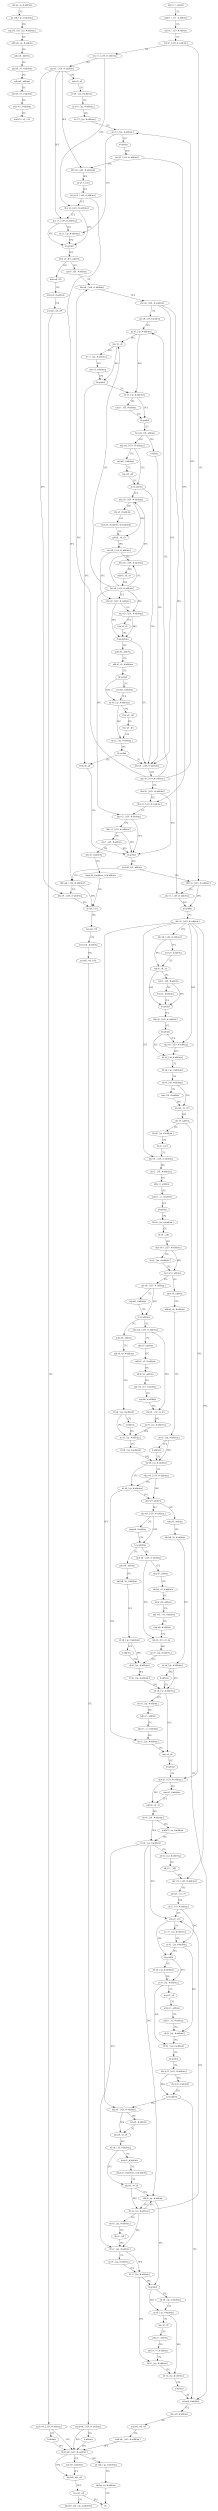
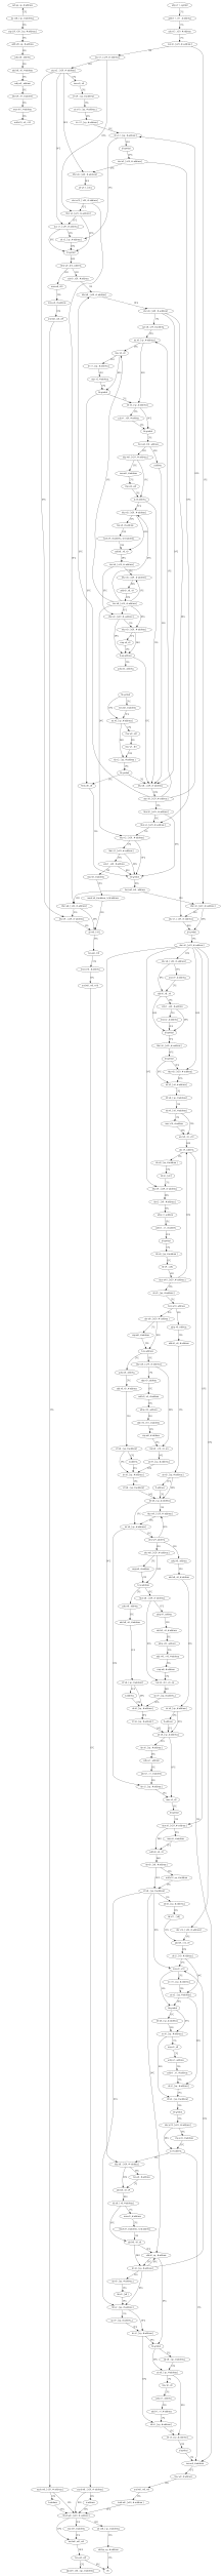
  digraph {
    fontname=Ubuntu
    node [fontname=Ubuntu]
    edge [fontname=Ubuntu]
    n1 [label="sub sp , sp , # address"]
    n2 [label="str x28 , [ sp , # address ]"]
    n3 [label="stp x29 , x30 , [ sp , # address ]"]
    n4 [label="add x29 , sp , # address"]
    n5 [label="adrp x8 , address"]
    n6 [label="add x8 , x8 , # address"]
    n7 [label="adrp x9 , address"]
    n8 [label="add x9 , x9 , # address"]
    n9 [label="mov x10 , # address"]
    n10 [label="add x10 , x9 , x10"]
    n11 [label="adrp x11 , symbol"]
    n12 [label="add x11 , x11 , # address"]
    n13 [label="sub x12 , x29 , # address"]
    n14 [label="stur x0 , [ x29 , #- address ]"]
    n15 [label="stur x1 , [ x29 , #- address ]"]
    n16 [label="ldur x0 , [ x29 , #- address ]"]
    n17 [label="stur x2 , [ x29 , #- address ]"]
    n18 [label="ldur x0 , [ x29 , #- address ]"]
    n19 [label="ldur x1 , [ x29 , #- address ]"]
    n20 [label="bl symbol"]
    n21 [label="mov x0 , x8"]
    n22 [label="ldur x8 , [ x29 , #- address ]"]
    n23 [label="ldur x1 , [ x29 , #- address ]"]
    n24 [label="ldur x9 , [ x29 , #- address ]"]
    n25 [label="bl symbol"]
    n26 [label="str x9 , [ sp , # address ]"]
    n27 [label="ldr w13 , [ x8 ]"]
    n28 [label="ldr x2 , [ sp , # address ]"]
    n29 [label="str w8 , [ x9 ]"]
    n30 [label="str x10 , [ sp , # address ]"]
    n31 [label="str x11 , [ sp , # address ]"]
    n32 [label="str x12 , [ sp , # address ]"]
    n33 [label="bl symbol"]
    n34 [label="stur x0 , [ x29 , #- address ]"]
    n35 [label="ldur x4 , [ x29 , #- address ]"]
    n36 [label="ldur x2 , [ x29 , #- address ]"]
    n37 [label="stur w13 , [ x29 , #- address ]"]
    n38 [label="ldur w8 , [ x29 , #- address ]"]
    n39 [label="tbnz w0 , # 0 , address"]
    n40 [label="sub x0 , x29 , # address"]
    n41 [label="mov w8 , # 0"]
    n42 [label="ldur x8 , [ x29 , #- address ]"]
    n43 [label="mov w9 , # address"]
    n44 [label="stur x8 , [ x29 , #- address ]"]
    n45 [label="and w8 , w8 , w9"]
    n46 [label="sub x8 , x29 , # address"]
    n47 [label="ldur x8 , [ x29 , #- address ]"]
    n48 [label="str x0 , [ sp , # address ]"]
    n49 [label="stur x8 , [ x29 , #- address ]"]
    n50 [label="mov x0 , x8"]
    n51 [label="ldr x0 , [ sp , # address ]"]
    n52 [label="ldr x1 , [ sp , # address ]"]
    n53 [label="bl symbol"]
    n54 [label="sub x1 , x29 , # address"]
    n55 [label="bl symbol"]
    n56 [label="mov x2 , # address"]
    n57 [label="fmov d0 , x8"]
    n58 [label="bl symbol"]
    n59 [label="tbnz w0 , # 0 , address"]
    n60 [label="ldur w8 , [ x29 , #- address ]"]
    n61 [label="b address"]
    n62 [label="mov w9 , # address"]
    n63 [label="b.ne address"]
    n64 [label="cmp w9 , w8"]
    n65 [label="ldur x8 , [ x29 , #- address ]"]
    n66 [label="sturb w8 , [ x29 , #- address ]"]
    n67 [label="b address"]
    n68 [label="ldurb w8 , [ x29 , #- address ]"]
    n69 [label="mov w9 , # address"]
    n70 [label="and w8 , w8 , w9"]
    n71 [label="ldr x28 , [ sp , # address ]"]
    n72 [label="mov w0 , w8"]
    n73 [label="mov x9 , # address"]
    n74 [label="add x8 , x8 , x9"]
    n75 [label="ldur x0 , [ x29 , #- address ]"]
    n76 [label="movk x9 , # address , lsl # address"]
    n77 [label="stur x8 , [ x29 , #- address ]"]
    n78 [label="ldp x29 , x30 , [ sp , # address ]"]
    n79 [label=ret]
    n80 [label="add sp , sp , # address"]
    n81 [label="tbnz w0 , # 0 , address"]
    n82 [label="ldur x3 , [ x29 , #- address ]"]
    n83 [label="sub x1 , x29 , # address"]
    n84 [label="mov x8 , # address"]
    n85 [label="movk x8 , # address , lsl # address"]
    n86 [label="stur x0 , [ x29 , #- address ]"]
    n87 [label="mov w8 , # 0"]
    n88 [label="ldur x8 , [ x29 , #- address ]"]
    n89 [label="ldur x8 , [ x29 , #- address ]"]
    n90 [label="add x8 , x8 , x9"]
    n91 [label="ldur x9 , [ x29 , #- address ]"]
    n92 [label="b.eq address"]
    n93 [label="stur x8 , [ x29 , #- address ]"]
    n94 [label="cmp x8 , x9"]
    n95 [label="adrp x0 , address"]
-   n96 [label="add x0 , x0 , # address"]
    n97 [label="bl symbol"]
    n98 [label="ldur x8 , [ x29 , #- address ]"]
    n99 [label="ldur x8 , [ x29 , #- address ]"]
    n100 [label="ldur x9 , [ x29 , #- address ]"]
    n101 [label="ldur x8 , [ x29 , #- address ]"]
    n102 [label="ldur x12 , [ x29 , #- address ]"]
    n103 [label="ldur x8 , [ x29 , #- address ]"]
    n104 [label="mov x9 , # address"]
    n105 [label="add x0 , x8 , x9"]
    n106 [label="str s0 , [ x8 , # address ]"]
    n107 [label="ldr x2 , [ x9 , # address ]"]
    n108 [label="mov x9 , # address"]
    n109 [label="add x8 , x8 , x9"]
    n110 [label="add x9 , x12 , x9"]
    n111 [label="mov x9 , # address"]
    n112 [label="add x8 , x8 , x9"]
    n113 [label="sub x1 , x29 , # address"]
    n114 [label="bl symbol"]
    n115 [label="mov x2 , # address"]
    n116 [label="ldur x0 , [ x29 , #- address ]"]
    n117 [label="bl symbol"]
    n118 [label="ldr x8 , [ sp , # address ]"]
    n119 [label="ldr x9 , [ x8 , # address ]"]
    n120 [label="mov x10 , # address"]
    n121 [label="and x9 , x9 , x10"]
    n122 [label="cbz x9 , address"]
    n123 [label="mov w8 , # address"]
    n124 [label="ldr x8 , [ sp , # address ]"]
    n125 [label="mov w9 , # address"]
    n126 [label="ldr x0 , [ x8 ]"]
    n127 [label="and w8 , w8 , w9"]
    n128 [label="mov w10 , # address"]
    n129 [label="and w8 , w8 , w10"]
    n130 [label="sturb w8 , [ x29 , #- address ]"]
    n131 [label="b address"]
    n132 [label="mov w8 , # address"]
    n133 [label="str x0 , [ sp , # address ]"]
    n134 [label="mov w0 , w8"]
    n135 [label="ldr x2 , [ sp , # address ]"]
    n136 [label="mov w1 , # 0"]
    n137 [label="bl symbol"]
    n138 [label="sturb w8 , [ x29 , #- address ]"]
    n139 [label="adrp x1 , address"]
    n140 [label="add x1 , x1 , # address"]
    n141 [label="bl symbol"]
    n142 [label="ldr x8 , [ sp , # address ]"]
    n143 [label="ldr x9 , [ x8 ]"]
    n144 [label="ldur w10 , [ x29 , #- address ]"]
    n145 [label="str x9 , [ sp , # address ]"]
    n146 [label="cbnz w10 , address"]
    n147 [label="ldur w8 , [ x29 , #- address ]"]
    n148 [label="adrp x8 , address"]
    n149 [label="cmp w8 , # address"]
    n150 [label="b.ne address"]
    n151 [label="add x8 , x8 , # address"]
    n152 [label="ldur w8 , [ x29 , #- address ]"]
    n153 [label="adrp x8 , address"]
    n154 [label="str x8 , [ sp , # address ]"]
    n155 [label="adrp x9 , address"]
    n156 [label="csel x9 , x10 , x9 , eq"]
    n157 [label="add x8 , x8 , # address"]
    n158 [label="add x9 , x9 , # address"]
    n159 [label="str x9 , [ sp , # address ]"]
    n160 [label="str x8 , [ sp , # address ]"]
    n161 [label="b address"]
    n162 [label="ldr x8 , [ sp , # address ]"]
    n163 [label="ldur w9 , [ x29 , #- address ]"]
    n164 [label="str x8 , [ sp , # address ]"]
    n165 [label="cbnz w9 , address"]
    n166 [label="ldr x2 , [ sp , # address ]"]
    n167 [label="adrp x10 , address"]
    n168 [label="add x10 , x10 , # address"]
    n169 [label="cmp w8 , # address"]
    n170 [label="ldr x8 , [ sp , # address ]"]
    n171 [label="str x8 , [ sp , # address ]"]
    n172 [label="b address"]
    n173 [label="ldur w8 , [ x29 , #- address ]"]
    n174 [label="adrp x8 , address"]
    n175 [label="mov x3 , x8"]
    n176 [label="cmp w8 , # address"]
    n177 [label="b.ne address"]
    n178 [label="add x8 , x8 , # address"]
    n179 [label="ldur w8 , [ x29 , #- address ]"]
    n180 [label="adrp x8 , address"]
    n181 [label="str x8 , [ sp , # address ]"]
    n182 [label="adrp x9 , address"]
    n183 [label="csel x9 , x10 , x9 , eq"]
    n184 [label="add x8 , x8 , # address"]
    n185 [label="add x9 , x9 , # address"]
    n186 [label="str x9 , [ sp , # address ]"]
    n187 [label="str x8 , [ sp , # address ]"]
    n188 [label="b address"]
    n189 [label="ldr x8 , [ sp , # address ]"]
    n190 [label="ldr x0 , [ sp , # address ]"]
    n191 [label="adrp x1 , address"]
    n192 [label="bl symbol"]
    n193 [label="adrp x10 , address"]
    n194 [label="add x10 , x10 , # address"]
    n195 [label="cmp w8 , # address"]
    n196 [label="ldr x8 , [ sp , # address ]"]
    n197 [label="str x8 , [ sp , # address ]"]
    n198 [label="b address"]
    n199 [label="add x1 , x1 , # address"]
    n200 [label="ldr x8 , [ x8 , # address ]"]
    n201 [label="add x10 , sp , # address"]
    n202 [label="str x8 , [ sp , # address ]"]
    n203 [label="ldr x8 , [ sp , # address ]"]
    n204 [label="mov x0 , x10"]
    n205 [label="add x0 , sp , # address"]
    n206 [label="ldr x2 , [ sp , # address ]"]
    n207 [label="ldr x11 , [ x8 ]"]
    n208 [label="str x11 , [ sp , # address ]"]
    n209 [label="bl symbol"]
    n210 [label="str x8 , [ sp , # address ]"]
    n211 [label="bl symbol"]
    n212 [label="str x9 , [ sp , # address ]"]
    n213 [label="str x2 , [ sp , # address ]"]
    n214 [label="ldr x2 , [ x9 , # address ]"]
    n215 [label="str x2 , [ sp , # address ]"]
    n216 [label="ldr x2 , [ sp , # address ]"]
    n217 [label="ldr x8 , [ sp , # address ]"]
    n218 [label="str x0 , [ sp , # address ]"]
    n219 [label="ldr x3 , [ sp , # address ]"]
    n220 [label="mov x0 , x8"]
    n221 [label="adrp x1 , address"]
    n222 [label="bl symbol"]
    n223 [label="add x1 , x1 , # address"]
    n224 [label="ldur w13 , [ x29 , #- address ]"]
    n225 [label="cmp w13 , # address"]
    n226 [label="b.ne address"]
    n227 [label="ldr x8 , [ x8 , # address ]"]
    n228 [label="mov x9 , # address"]
    n229 [label="add x8 , x8 , x9"]
    n230 [label="movk x9 , # address , lsl # address"]
    n231 [label="ldr x8 , [ sp , # address ]"]
    n232 [label="ldr x8 , [ sp , # address ]"]
    n233 [label="str x0 , [ sp , # address ]"]
    n234 [label="ldr x9 , [ x8 ]"]
    n235 [label="ldr x2 , [ sp , # address ]"]
    n236 [label="ldr x3 , [ sp , # address ]"]
    n237 [label="mov x0 , x8"]
    n238 [label="adrp x1 , address"]
    n239 [label="bl symbol"]
    n240 [label="add x1 , x1 , # address"]
-   n1 -> n2 [label=CFG]
+   n2 -> n1 [label=CFG]
    n2 -> n3 [label=CFG]
    n3 -> n4 [label=CFG]
    n4 -> n5 [label=CFG]
    n5 -> n6 [label=CFG]
    n6 -> n7 [label=CFG]
    n7 -> n8 [label=CFG]
    n8 -> n9 [label=CFG]
    n9 -> n10 [label=CFG]
    n11 -> n12 [label=CFG]
    n12 -> n13 [label=CFG]
    n13 -> n14 [label=CFG]
    n14 -> n15 [label=CFG]
    n14 -> n16 [label=DFG]
    n15 -> n17 [label=CFG]
    n15 -> n18 [label=DFG]
    n16 -> n19 [label=CFG]
    n16 -> n20 [label=DFG]
    n17 -> n21 [label=CFG]
    n17 -> n22 [label=DFG]
    n17 -> n23 [label=DFG]
    n17 -> n24 [label=DFG]
    n18 -> n23 [label=CFG]
    n18 -> n25 [label=DFG]
    n19 -> n20 [label=DFG]
    n20 -> n86 [label=DFG]
    n21 -> n26 [label=CFG]
    n22 -> n27 [label=DFG]
    n23 -> n25 [label=DFG]
    n23 -> n28 [label=CFG]
    n24 -> n29 [label=DFG]
    n25 -> n39 [label=DFG]
    n26 -> n30 [label=CFG]
-   n27 -> n37 [label=DFG]
    n28 -> n25 [label=DFG]
    n29 -> n87 [label=CFG]
    n30 -> n31 [label=CFG]
    n31 -> n32 [label=CFG]
    n32 -> n28 [label=DFG]
    n32 -> n33 [label=CFG]
    n33 -> n34 [label=DFG]
    n34 -> n22 [label=CFG]
    n34 -> n35 [label=DFG]
    n35 -> n36 [label=CFG]
    n36 -> n58 [label=DFG]
    n36 -> n82 [label=CFG]
    n37 -> n18 [label=CFG]
    n37 -> n38 [label=DFG]
    n38 -> n24 [label=CFG]
    n38 -> n29 [label=DFG]
    n39 -> n40 [label=CFG]
    n39 -> n41 [label=CFG]
    n40 -> n42 [label=CFG]
    n41 -> n43 [label=CFG]
    n42 -> n44 [label=DFG]
    n43 -> n45 [label=CFG]
    n44 -> n19 [label=DFG]
    n44 -> n46 [label=CFG]
    n44 -> n47 [label=DFG]
    n45 -> n66 [label=CFG]
    n46 -> n48 [label=CFG]
    n47 -> n49 [label=DFG]
    n48 -> n50 [label=CFG]
    n48 -> n51 [label=DFG]
    n49 -> n32 [label=DFG]
    n49 -> n42 [label=DFG]
    n49 -> n48 [label=DFG]
    n49 -> n75 [label=DFG]
    n50 -> n52 [label=CFG]
    n50 -> n53 [label=DFG]
    n51 -> n54 [label=CFG]
    n51 -> n55 [label=DFG]
    n52 -> n56 [label=CFG]
    n53 -> n51 [label=CFG]
    n53 -> n57 [label=DFG]
    n54 -> n55 [label=DFG]
    n55 -> n59 [label=CFG]
    n56 -> n53 [label=CFG]
    n57 -> n58 [label=CFG]
    n58 -> n81 [label=DFG]
    n59 -> n60 [label=CFG]
    n59 -> n61 [label=CFG]
    n60 -> n62 [label=CFG]
    n60 -> n63 [label=DFG]
    n61 -> n47 [label=CFG]
    n62 -> n64 [label=CFG]
    n63 -> n47 [label=CFG]
    n63 -> n65 [label=CFG]
    n64 -> n63 [label=CFG]
    n65 -> n73 [label=CFG]
    n65 -> n74 [label=DFG]
    n66 -> n67 [label=CFG]
    n66 -> n68 [label=DFG]
    n67 -> n68 [label=CFG]
    n68 -> n69 [label=CFG]
    n68 -> n70 [label=DFG]
    n68 -> n71 [label=CFG]
    n69 -> n70 [label=CFG]
    n70 -> n72 [label=DFG]
    n71 -> n80 [label=CFG]
    n72 -> n78 [label=CFG]
    n72 -> n79 [label=DFG]
    n73 -> n76 [label=CFG]
    n74 -> n77 [label=DFG]
    n75 -> n35 [label=CFG]
    n75 -> n58 [label=DFG]
    n76 -> n74 [label=CFG]
    n77 -> n88 [label=CFG]
    n77 -> n89 [label=DFG]
    n80 -> n79 [label=CFG]
    n81 -> n16 [label=CFG]
    n81 -> n38 [label=CFG]
    n82 -> n58 [label=DFG]
    n82 -> n83 [label=CFG]
    n83 -> n58 [label=DFG]
    n83 -> n84 [label=CFG]
    n84 -> n85 [label=CFG]
    n85 -> n29 [label=CFG]
    n86 -> n98 [label=DFG]
    n86 -> n99 [label=DFG]
    n86 -> n100 [label=DFG]
    n86 -> n101 [label=DFG]
    n86 -> n102 [label=DFG]
    n86 -> n103 [label=DFG]
    n87 -> n128 [label=CFG]
    n88 -> n90 [label=DFG]
    n89 -> n91 [label=CFG]
    n89 -> n92 [label=DFG]
    n90 -> n93 [label=DFG]
    n91 -> n92 [label=DFG]
    n91 -> n94 [label=CFG]
    n92 -> n47 [label=CFG]
    n92 -> n95 [label=CFG]
    n93 -> n36 [label=DFG]
    n93 -> n50 [label=DFG]
    n93 -> n65 [label=DFG]
    n93 -> n88 [label=DFG]
    n93 -> n89 [label=CFG]
    n93 -> n91 [label=DFG]
    n94 -> n92 [label=CFG]
-   n95 -> n96 [label=CFG]
-   n96 -> n97 [label=CFG]
    n97 -> n132 [label=CFG]
    n97 -> n133 [label=DFG]
    n98 -> n104 [label=CFG]
    n98 -> n105 [label=DFG]
    n99 -> n106 [label=DFG]
    n100 -> n107 [label=DFG]
    n101 -> n108 [label=CFG]
    n101 -> n109 [label=DFG]
    n102 -> n110 [label=DFG]
    n103 -> n111 [label=CFG]
    n103 -> n112 [label=DFG]
    n104 -> n105 [label=CFG]
    n105 -> n113 [label=CFG]
    n105 -> n114 [label=DFG]
    n106 -> n118 [label=CFG]
    n107 -> n139 [label=CFG]
    n108 -> n109 [label=CFG]
    n109 -> n200 [label=DFG]
    n110 -> n214 [label=DFG]
    n111 -> n112 [label=CFG]
    n112 -> n227 [label=DFG]
    n113 -> n114 [label=DFG]
    n113 -> n115 [label=CFG]
    n114 -> n116 [label=CFG]
    n115 -> n114 [label=CFG]
    n116 -> n117 [label=DFG]
    n117 -> n99 [label=CFG]
    n117 -> n106 [label=DFG]
    n118 -> n119 [label=CFG]
    n119 -> n120 [label=CFG]
    n119 -> n121 [label=CFG]
    n120 -> n121 [label=CFG]
    n121 -> n122 [label=DFG]
    n122 -> n123 [label=CFG]
    n122 -> n124 [label=CFG]
    n123 -> n125 [label=CFG]
    n124 -> n126 [label=CFG]
    n125 -> n127 [label=CFG]
    n126 -> n100 [label=CFG]
    n127 -> n138 [label=CFG]
    n128 -> n129 [label=CFG]
    n129 -> n130 [label=CFG]
    n130 -> n68 [label=DFG]
    n130 -> n131 [label=CFG]
    n131 -> n68 [label=CFG]
    n132 -> n133 [label=CFG]
    n133 -> n134 [label=CFG]
    n133 -> n135 [label=DFG]
    n134 -> n136 [label=CFG]
    n135 -> n137 [label=CFG]
    n136 -> n135 [label=CFG]
    n137 -> n47 [label=CFG]
    n137 -> n57 [label=DFG]
    n138 -> n68 [label=DFG]
    n139 -> n140 [label=CFG]
    n140 -> n141 [label=CFG]
    n141 -> n142 [label=CFG]
    n142 -> n143 [label=CFG]
    n143 -> n144 [label=CFG]
    n144 -> n145 [label=CFG]
-   n144 -> n146 [label=DFG]
+   n144 -> n122 [label=DFG]
    n145 -> n146 [label=CFG]
    n146 -> n147 [label=CFG]
    n146 -> n148 [label=CFG]
    n147 -> n149 [label=CFG]
    n147 -> n150 [label=DFG]
    n148 -> n151 [label=CFG]
    n149 -> n150 [label=CFG]
    n150 -> n152 [label=CFG]
    n150 -> n153 [label=CFG]
    n151 -> n154 [label=CFG]
    n152 -> n155 [label=CFG]
    n152 -> n156 [label=DFG]
    n153 -> n157 [label=CFG]
    n154 -> n161 [label=CFG]
    n154 -> n162 [label=DFG]
    n155 -> n158 [label=CFG]
    n156 -> n159 [label=DFG]
    n157 -> n160 [label=CFG]
    n158 -> n167 [label=CFG]
    n159 -> n170 [label=DFG]
    n160 -> n170 [label=DFG]
    n160 -> n172 [label=CFG]
    n161 -> n162 [label=CFG]
    n162 -> n163 [label=CFG]
    n162 -> n164 [label=DFG]
    n163 -> n164 [label=CFG]
-   n163 -> n165 [label=DFG]
+   n165 -> n163 [label=DFG]
    n164 -> n165 [label=CFG]
    n164 -> n166 [label=DFG]
    n165 -> n173 [label=CFG]
    n165 -> n174 [label=CFG]
    n166 -> n175 [label=CFG]
    n167 -> n168 [label=CFG]
    n168 -> n169 [label=CFG]
    n169 -> n156 [label=CFG]
    n170 -> n171 [label=DFG]
    n171 -> n162 [label=DFG]
    n172 -> n170 [label=CFG]
    n173 -> n176 [label=CFG]
    n173 -> n177 [label=DFG]
    n174 -> n178 [label=CFG]
    n175 -> n192 [label=CFG]
    n176 -> n177 [label=CFG]
    n177 -> n179 [label=CFG]
    n177 -> n180 [label=CFG]
    n178 -> n181 [label=CFG]
    n179 -> n182 [label=CFG]
    n179 -> n183 [label=DFG]
    n180 -> n184 [label=CFG]
    n181 -> n188 [label=CFG]
    n181 -> n189 [label=DFG]
    n182 -> n185 [label=CFG]
    n183 -> n186 [label=DFG]
    n184 -> n187 [label=CFG]
    n185 -> n193 [label=CFG]
    n186 -> n196 [label=DFG]
    n187 -> n196 [label=DFG]
    n187 -> n198 [label=CFG]
    n188 -> n189 [label=CFG]
    n189 -> n175 [label=DFG]
    n189 -> n190 [label=CFG]
    n190 -> n191 [label=CFG]
    n191 -> n199 [label=CFG]
    n192 -> n101 [label=CFG]
    n193 -> n194 [label=CFG]
    n194 -> n195 [label=CFG]
    n195 -> n183 [label=CFG]
    n196 -> n197 [label=DFG]
    n197 -> n189 [label=DFG]
    n198 -> n196 [label=CFG]
    n199 -> n166 [label=CFG]
    n200 -> n201 [label=CFG]
    n200 -> n202 [label=DFG]
    n201 -> n202 [label=CFG]
    n202 -> n203 [label=CFG]
    n202 -> n204 [label=DFG]
    n202 -> n205 [label=DFG]
    n202 -> n206 [label=DFG]
    n203 -> n207 [label=CFG]
    n204 -> n208 [label=CFG]
    n204 -> n209 [label=DFG]
    n205 -> n210 [label=CFG]
    n205 -> n211 [label=DFG]
    n206 -> n212 [label=CFG]
    n206 -> n213 [label=DFG]
-   n207 -> n102 [label=CFG]
+   n207 -> n110 [label=CFG]
    n208 -> n215 [label=CFG]
    n209 -> n217 [label=CFG]
    n209 -> n218 [label=DFG]
    n210 -> n204 [label=DFG]
    n210 -> n205 [label=DFG]
    n210 -> n206 [label=DFG]
    n210 -> n231 [label=CFG]
    n211 -> n232 [label=CFG]
    n211 -> n233 [label=DFG]
    n212 -> n213 [label=CFG]
    n213 -> n211 [label=CFG]
    n213 -> n235 [label=DFG]
    n214 -> n204 [label=CFG]
    n214 -> n215 [label=DFG]
    n215 -> n209 [label=CFG]
    n215 -> n216 [label=DFG]
    n216 -> n219 [label=CFG]
    n217 -> n218 [label=CFG]
    n218 -> n219 [label=DFG]
    n218 -> n220 [label=CFG]
    n219 -> n222 [label=CFG]
    n220 -> n221 [label=CFG]
    n221 -> n223 [label=CFG]
    n222 -> n224 [label=CFG]
    n223 -> n216 [label=CFG]
    n224 -> n225 [label=CFG]
    n224 -> n226 [label=DFG]
    n225 -> n226 [label=CFG]
    n226 -> n103 [label=CFG]
    n226 -> n123 [label=CFG]
    n227 -> n228 [label=CFG]
    n227 -> n229 [label=DFG]
    n228 -> n230 [label=CFG]
    n229 -> n205 [label=CFG]
    n229 -> n210 [label=DFG]
    n230 -> n229 [label=CFG]
    n231 -> n234 [label=CFG]
    n232 -> n233 [label=CFG]
    n233 -> n236 [label=DFG]
    n233 -> n237 [label=CFG]
    n234 -> n206 [label=CFG]
    n235 -> n236 [label=CFG]
    n236 -> n239 [label=CFG]
    n237 -> n238 [label=CFG]
    n238 -> n240 [label=CFG]
    n239 -> n123 [label=CFG]
    n240 -> n235 [label=CFG]
  }
